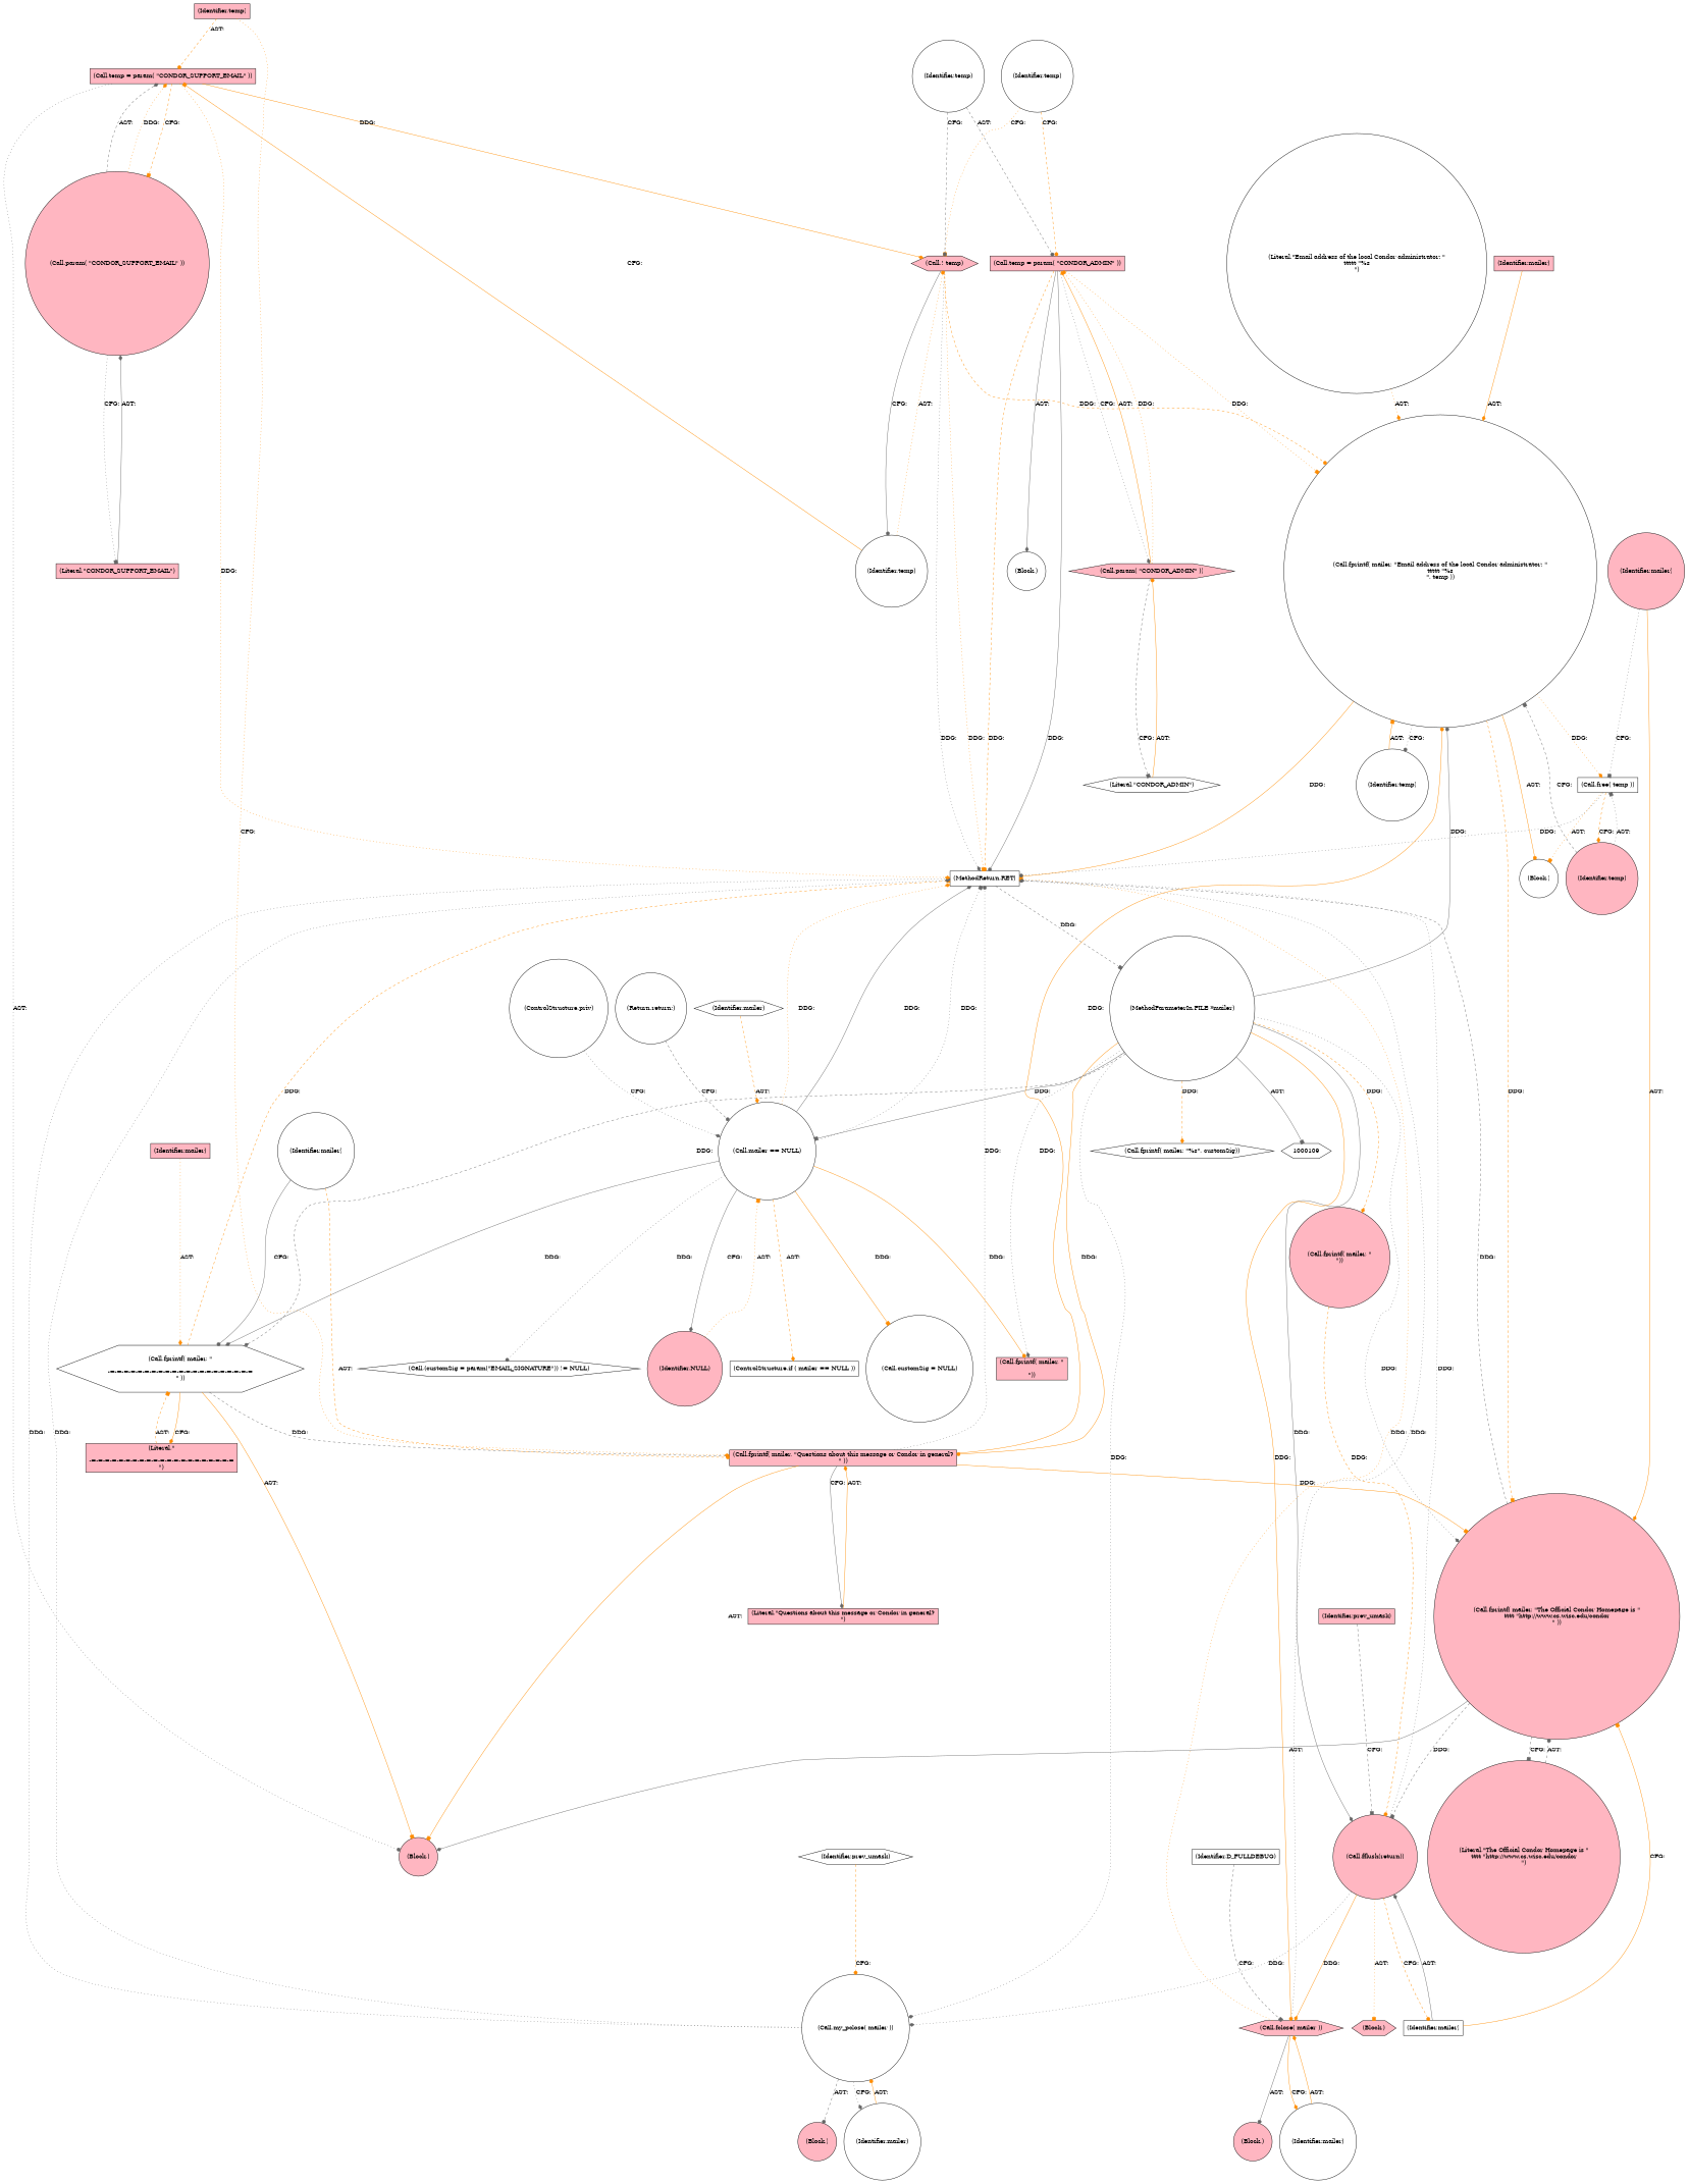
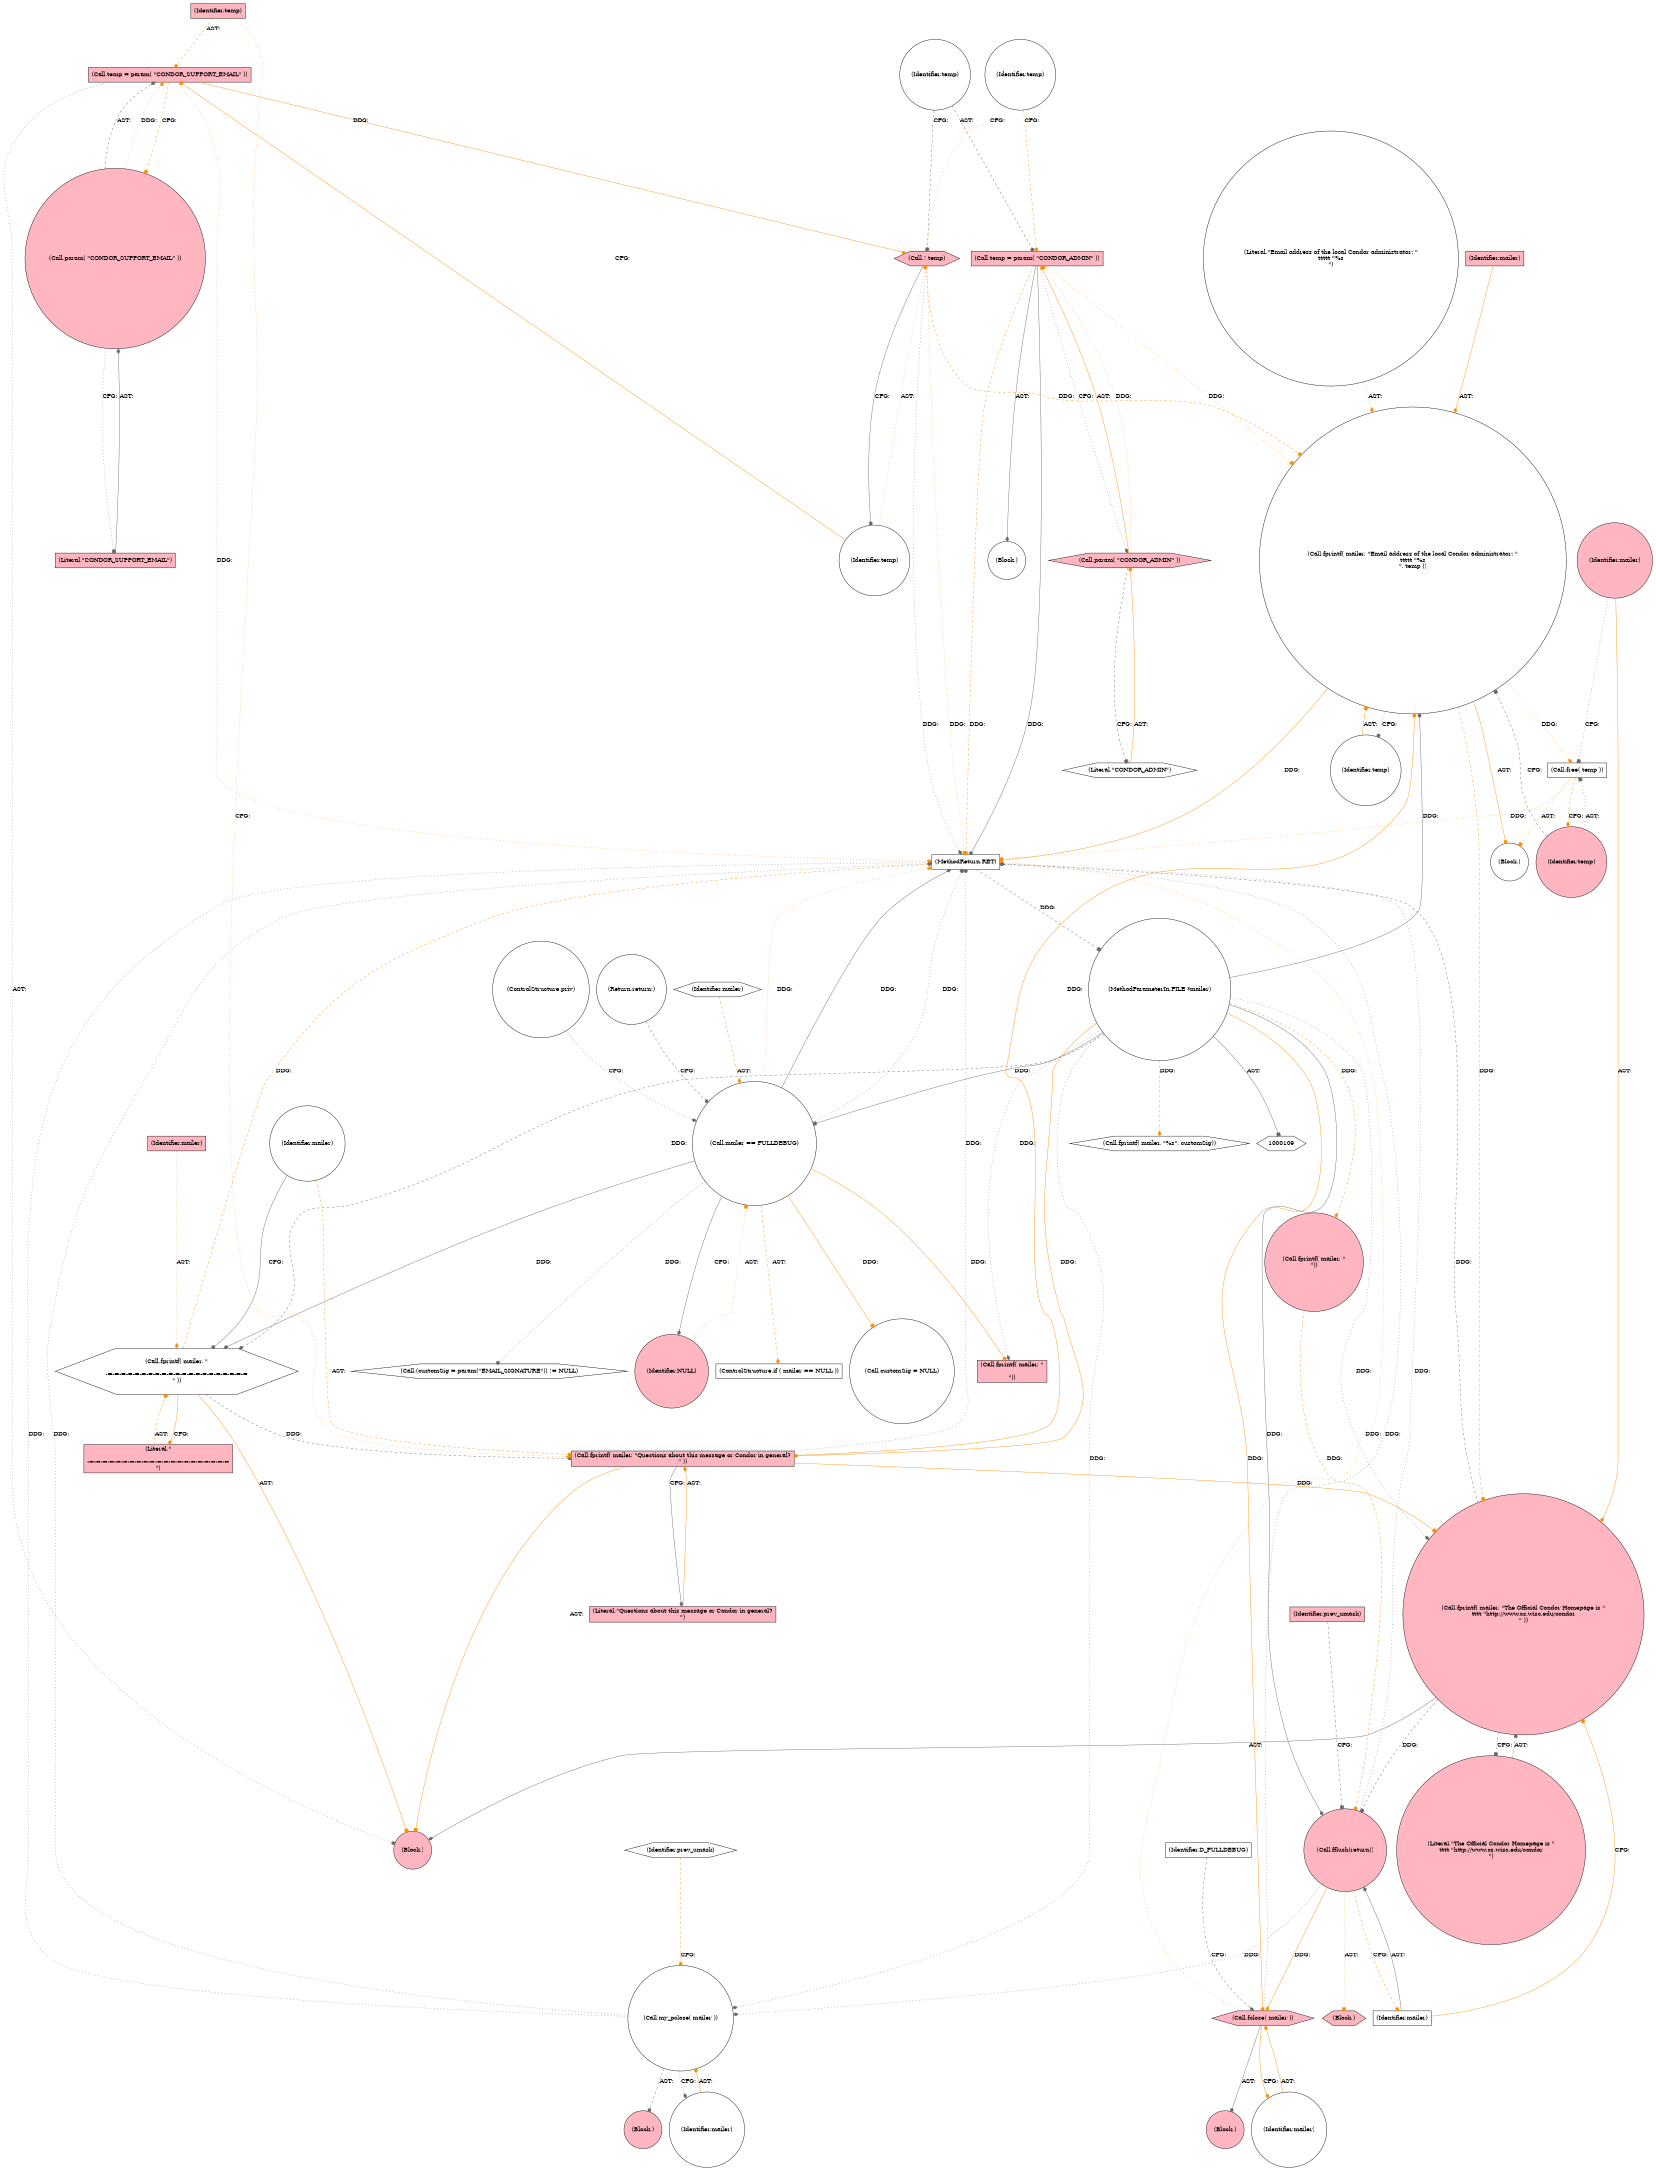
  digraph {
    node [fillcolor=white shape=circle style=filled]
    edge [arrowhead=diamond color=darkorange style=solid]
    n1 [label="(Call,fprintf( mailer, \"Email address of the local Condor administrator: \"\n\t\t\t\t\t \"%s\n\", temp ))"]
    n2 [label="(Call,free( temp ))" shape=box]
    n3 [fillcolor=lightpink label="(Call,fprintf( mailer, \"The Official Condor Homepage is \"\n\t\t\t\t \"http://www.cs.wisc.edu/condor\n\" ))"]
    n4 [label="(Identifier,temp)"]
    n5 [label="(Block,)"]
    n6 [label="(MethodReturn,RET)" shape=box]
    n7 [fillcolor=lightpink label="(Identifier,temp)"]
    n8 [fillcolor=lightpink label="(Block,)"]
    n9 [fillcolor=lightpink label="(Call,fflush(return))"]
    n10 [fillcolor=lightpink label="(Literal,\"The Official Condor Homepage is \"\n\t\t\t\t \"http://www.cs.wisc.edu/condor\n\")"]
    n11 [label="(MethodParameterIn,FILE *mailer)"]
    n12 [fillcolor=lightpink label="(Call,fprintf( mailer, \"Questions about this message or Condor in general?\n\" ))" shape=box]
    n13 [fillcolor=lightpink label="(Literal,\"Questions about this message or Condor in general?\n\")" shape=box]
    n14 [label="(Call,fprintf( mailer, \"\n\n-=-=-=-=-=-=-=-=-=-=-=-=-=-=-=-=-=-=-=-=-=\n\" ))" shape=hexagon]
    n15 [fillcolor=lightpink label="(Literal,\"\n\n-=-=-=-=-=-=-=-=-=-=-=-=-=-=-=-=-=-=-=-=-=\n\")" shape=box]
-   n16 [label="(Call,mailer == NULL)"]
+   n16 [label="(Call,mailer == FULLDEBUG)"]
    n17 [label="(ControlStructure,if ( mailer == NULL ))" shape=box]
    n18 [label="(Call,customSig = NULL)"]
    n19 [fillcolor=lightpink label="(Identifier,NULL)"]
    n20 [label="(Call,(customSig = param(\"EMAIL_SIGNATURE\")) != NULL)" shape=hexagon]
    n21 [fillcolor=lightpink label="(Call,fprintf( mailer, \"\n\n\"))" shape=box]
    n22 [label="(Call,my_pclose( mailer ))"]
    n23 [fillcolor=lightpink label="(Call,fclose( mailer ))" shape=hexagon]
    n24 [fillcolor=lightpink label="(Call,fprintf( mailer, \"\n\"))"]
    n25 [label="(Call,fprintf( mailer, \"%s\", customSig))" shape=hexagon]
    1000109 [shape=hexagon]
    n27 [fillcolor=lightpink label="(Block,)" shape=hexagon]
    n28 [label="(Identifier,mailer)" shape=box]
    n29 [fillcolor=lightpink label="(Block,)"]
    n30 [label="(Identifier,mailer)"]
    n31 [fillcolor=lightpink label="(Block,)"]
    n32 [label="(Identifier,mailer)"]
    n33 [fillcolor=lightpink label="(Call,! temp)" shape=hexagon]
    n34 [label="(Identifier,temp)"]
    n35 [fillcolor=lightpink label="(Call,temp = param( \"CONDOR_SUPPORT_EMAIL\" ))" shape=box]
    n36 [fillcolor=lightpink label="(Call,param( \"CONDOR_SUPPORT_EMAIL\" ))"]
    n37 [fillcolor=lightpink label="(Literal,\"CONDOR_SUPPORT_EMAIL\")" shape=box]
    n38 [fillcolor=lightpink label="(Call,temp = param( \"CONDOR_ADMIN\" ))" shape=box]
    n39 [fillcolor=lightpink label="(Call,param( \"CONDOR_ADMIN\" ))" shape=hexagon]
    n40 [label="(Block,)"]
    n41 [label="(Literal,\"CONDOR_ADMIN\")" shape=hexagon]
    n42 [label="(Literal,\"Email address of the local Condor administrator: \"\n\t\t\t\t\t \"%s\n\")"]
    n43 [label="(Identifier,mailer)" shape=hexagon]
    n44 [label="(ControlStructure,priv)"]
    n45 [fillcolor=lightpink label="(Identifier,temp)" shape=box]
    n46 [fillcolor=lightpink label="(Identifier,prev_umask)" shape=box]
    n47 [fillcolor=lightpink label="(Identifier,mailer)"]
    n48 [label="(Return,return;)"]
    n49 [label="(Identifier,prev_umask)" shape=hexagon]
    n50 [label="(Identifier,mailer)"]
    n51 [fillcolor=lightpink label="(Identifier,mailer)" shape=box]
    n52 [label="(Identifier,D_FULLDEBUG)" shape=box]
    n53 [fillcolor=lightpink label="(Identifier,mailer)" shape=box]
    n54 [label="(Identifier,temp)"]
    n55 [label="(Identifier,temp)"]
    n1 -> n2 [label="DDG: " style=dotted]
    n1 -> n3 [arrowhead=box label="DDG: " style=dashed]
    n1 -> n4 [arrowhead=dot color=gray40 label="CFG: " style=dotted]
    n1 -> n5 [arrowhead=dot label="AST: "]
    n1 -> n6 [arrowhead=dot label="DDG: "]
    n2 -> n5 [arrowhead=box label="AST: " style=dotted]
-   n2 -> n6 [arrowhead=dot color=gray40 label="DDG: " style=dotted]
+   n2 -> n6 [arrowhead=dot label="DDG: " style=dotted]
    n2 -> n7 [label="CFG: " style=dashed]
    n3 -> n6 [arrowhead=dot color=gray40 label="DDG: " style=dashed]
    n3 -> n8 [color=gray40 label="AST: "]
    n3 -> n9 [arrowhead=box color=gray40 label="DDG: " style=dashed]
    n3 -> n10 [arrowhead=box color=gray40 label="CFG: " style=dashed]
    n4 -> n1 [arrowhead=box label="AST: "]
    n6 -> n11 [arrowhead=box color=gray40 label="DDG: " style=dashed]
    n7 -> n1 [arrowhead=box color=gray40 label="CFG: " style=dashed]
    n7 -> n2 [arrowhead=box color=gray40 label="AST: " style=dotted]
    n9 -> n6 [arrowhead=dot color=gray40 label="DDG: " style=dotted]
    n9 -> n22 [color=gray40 label="DDG: " style=dotted]
    n9 -> n23 [label="DDG: "]
    n9 -> n27 [arrowhead=box label="AST: " style=dotted]
    n9 -> n28 [arrowhead=dot label="CFG: " style=dashed]
    n10 -> n3 [arrowhead=dot color=gray40 label="AST: " style=dashed]
    n11 -> n1 [arrowhead=dot color=gray40 label="DDG: "]
    n11 -> n3 [color=gray40 label="DDG: " style=dotted]
    n11 -> n9 [color=gray40 label="DDG: "]
    n11 -> n12 [arrowhead=dot label="DDG: "]
    n11 -> n14 [color=gray40 label="DDG: " style=dashed]
    n11 -> n16 [arrowhead=box color=gray40 label="DDG: "]
    n11 -> n21 [color=gray40 label="DDG: " style=dotted]
    n11 -> n22 [color=gray40 label="DDG: " style=dotted]
    n11 -> n23 [arrowhead=dot label="DDG: "]
    n11 -> n24 [label="DDG: " style=dashed]
    n11 -> n25 [label="DDG: " style=dashed]
    n11 -> 1000109 [arrowhead=box color=gray40 label="AST: "]
    n12 -> n1 [arrowhead=dot label="DDG: "]
    n12 -> n3 [arrowhead=box label="DDG: "]
    n12 -> n6 [arrowhead=dot color=gray40 label="DDG: " style=dotted]
    n12 -> n8 [arrowhead=box label="AST: "]
    n12 -> n13 [color=gray40 label="CFG: "]
    n13 -> n12 [label="AST: "]
    n14 -> n6 [arrowhead=box label="DDG: " style=dashed]
    n14 -> n8 [arrowhead=box label="AST: "]
    n14 -> n12 [arrowhead=dot color=gray40 label="DDG: " style=dashed]
    n14 -> n15 [label="CFG: "]
    n15 -> n14 [arrowhead=box label="AST: " style=dashed]
    n16 -> n6 [color=gray40 label="DDG: "]
    n16 -> n6 [arrowhead=box color=gray40 label="DDG: " style=dotted]
    n16 -> n6 [label="DDG: " style=dotted]
    n16 -> n14 [color=gray40 label="DDG: "]
    n16 -> n17 [label="AST: " style=dashed]
    n16 -> n18 [arrowhead=box label="DDG: "]
    n16 -> n19 [color=gray40 label="CFG: "]
    n16 -> n20 [arrowhead=dot color=gray40 label="DDG: " style=dotted]
    n16 -> n21 [arrowhead=dot label="DDG: "]
    n19 -> n16 [arrowhead=box label="AST: " style=dotted]
    n22 -> n6 [arrowhead=dot color=gray40 label="DDG: " style=dotted]
    n22 -> n6 [color=gray40 label="DDG: " style=dotted]
    n22 -> n29 [arrowhead=dot color=gray40 label="AST: " style=dashed]
    n22 -> n30 [color=gray40 label="CFG: " style=dotted]
    n23 -> n6 [arrowhead=box label="DDG: " style=dotted]
    n23 -> n6 [color=gray40 label="DDG: " style=dotted]
    n23 -> n31 [arrowhead=dot color=gray40 label="AST: "]
    n23 -> n32 [label="CFG: "]
    n24 -> n9 [arrowhead=dot label="DDG: " style=dashed]
    n28 -> n3 [arrowhead=box label="CFG: "]
    n28 -> n9 [color=gray40 label="AST: "]
    n30 -> n22 [arrowhead=dot label="AST: "]
    n32 -> n23 [label="AST: "]
    n33 -> n1 [arrowhead=dot label="DDG: " style=dashed]
    n33 -> n6 [color=gray40 label="DDG: " style=dotted]
    n33 -> n6 [arrowhead=box label="DDG: " style=dotted]
    n33 -> n34 [arrowhead=dot color=gray40 label="CFG: "]
    n34 -> n33 [arrowhead=dot label="AST: " style=dotted]
    n34 -> n35 [arrowhead=box label="CFG: "]
    n35 -> n6 [label="DDG: " style=dotted]
    n35 -> n8 [arrowhead=dot color=gray40 label="AST: " style=dotted]
    n35 -> n33 [label="DDG: "]
    n35 -> n36 [arrowhead=box label="CFG: " style=dashed]
    n36 -> n35 [color=gray40 label="AST: " style=dashed]
    n36 -> n35 [label="DDG: " style=dotted]
    n36 -> n37 [arrowhead=box color=gray40 label="CFG: " style=dotted]
    n37 -> n36 [color=gray40 label="AST: "]
    n38 -> n1 [arrowhead=box label="DDG: " style=dotted]
    n38 -> n6 [arrowhead=dot color=gray40 label="DDG: "]
    n38 -> n6 [arrowhead=dot label="DDG: " style=dashed]
    n38 -> n39 [color=gray40 label="CFG: " style=dotted]
    n38 -> n40 [color=gray40 label="AST: "]
    n39 -> n38 [label="AST: "]
    n39 -> n38 [arrowhead=dot label="DDG: " style=dotted]
    n39 -> n41 [arrowhead=box color=gray40 label="CFG: " style=dashed]
    n41 -> n39 [arrowhead=dot label="AST: "]
    n42 -> n1 [label="AST: " style=dotted]
    n43 -> n16 [label="AST: " style=dashed]
    n44 -> n16 [color=gray40 label="CFG: " style=dotted]
    n45 -> n12 [label="CFG: " style=dotted]
    n45 -> n35 [arrowhead=dot label="AST: " style=dashed]
    n46 -> n9 [arrowhead=box color=gray40 label="CFG: " style=dashed]
    n47 -> n2 [arrowhead=box color=gray40 label="CFG: " style=dotted]
    n47 -> n3 [label="AST: "]
    n48 -> n16 [arrowhead=dot color=gray40 label="CFG: " style=dashed]
    n49 -> n22 [arrowhead=dot label="CFG: " style=dashed]
    n50 -> n12 [arrowhead=dot label="AST: " style=dashed]
    n50 -> n14 [arrowhead=dot color=gray40 label="CFG: "]
    n51 -> n1 [label="AST: "]
-   n52 -> n23 [arrowhead=box color=gray40 label="CFG: " style=dashed]
+   n52 -> n23 [color=gray40 label="CFG: " style=dashed]
    n53 -> n14 [label="AST: " style=dotted]
    n54 -> n33 [arrowhead=box label="CFG: " style=dotted]
    n54 -> n38 [arrowhead=dot label="CFG: " style=dashed]
    n55 -> n33 [arrowhead=dot color=gray40 label="CFG: " style=dashed]
    n55 -> n38 [arrowhead=dot color=gray40 label="AST: " style=dashed]
  }
